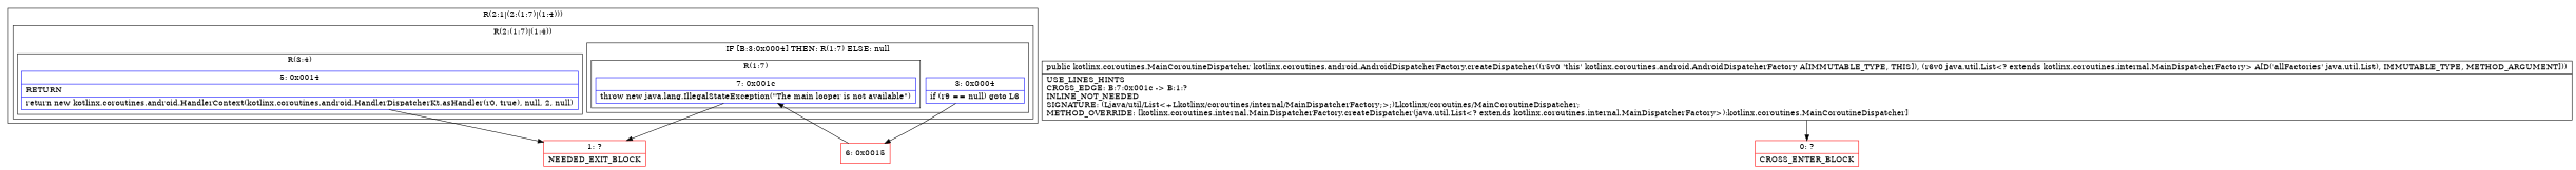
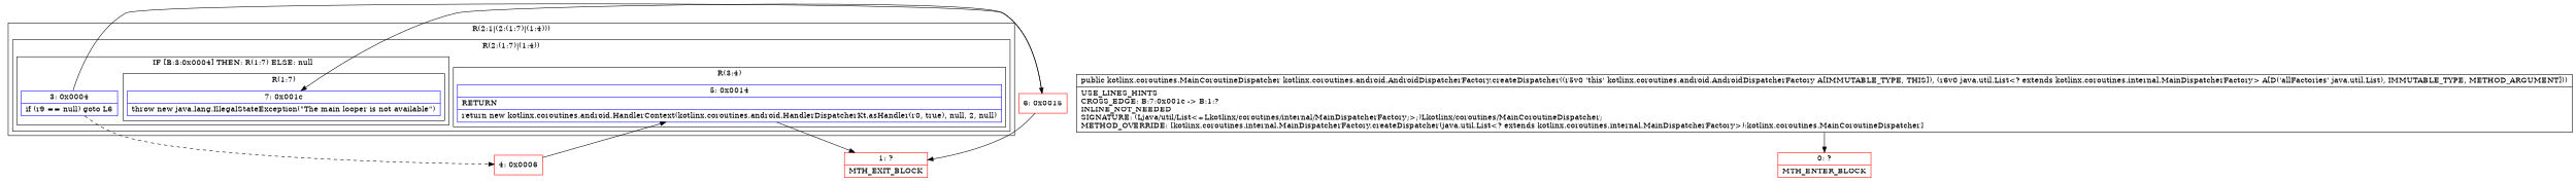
  digraph {
    node [color=red shape=record]
    n1 [color=blue label="{7\:\ 0x001c|throw new java.lang.IllegalStateException(\"The main looper is not available\")\l}"]
    n2 [color=blue label="{3\:\ 0x0004|if (r9 == null) goto L6\l}"]
    n3 [color=blue label="{5\:\ 0x0014|RETURN\l|return new kotlinx.coroutines.android.HandlerContext(kotlinx.coroutines.android.HandlerDispatcherKt.asHandler(r0, true), null, 2, null)\l}"]
-   n4 [label="{1\:\ ?|NEEDED_EXIT_BLOCK\l}"]
+   n4 [label="{1\:\ ?|MTH_EXIT_BLOCK\l}"]
+   n5 [label="{4\:\ 0x0006}"]
    n6 [label="{6\:\ 0x0015}"]
-   n7 [label="{0\:\ ?|CROSS_ENTER_BLOCK\l}"]
+   n7 [label="{0\:\ ?|MTH_ENTER_BLOCK\l}"]
    n8 [label="{public kotlinx.coroutines.MainCoroutineDispatcher kotlinx.coroutines.android.AndroidDispatcherFactory.createDispatcher((r5v0 'this' kotlinx.coroutines.android.AndroidDispatcherFactory A[IMMUTABLE_TYPE, THIS]), (r6v0 java.util.List\<? extends kotlinx.coroutines.internal.MainDispatcherFactory\> A[D('allFactories' java.util.List), IMMUTABLE_TYPE, METHOD_ARGUMENT]))  | USE_LINES_HINTS\lCROSS_EDGE: B:7:0x001c \-\> B:1:?\lINLINE_NOT_NEEDED\lSIGNATURE: (Ljava\/util\/List\<+Lkotlinx\/coroutines\/internal\/MainDispatcherFactory;\>;)Lkotlinx\/coroutines\/MainCoroutineDispatcher;\lMETHOD_OVERRIDE: [kotlinx.coroutines.internal.MainDispatcherFactory.createDispatcher(java.util.List\<? extends kotlinx.coroutines.internal.MainDispatcherFactory\>):kotlinx.coroutines.MainCoroutineDispatcher]\l}" color=""]
    subgraph cluster_1 {
      label="R(2:1|(2:(1:7)|(1:4)))"
      subgraph cluster_2 {
        label="R(2:(1:7)|(1:4))"
        subgraph cluster_3 {
          label="IF [B:3:0x0004] THEN: R(1:7) ELSE: null"
          n2
          subgraph cluster_4 {
            label="R(1:7)"
            n1
          }
        }
        subgraph cluster_5 {
          label="R(3:4)"
          n3
        }
      }
    }
-   n1 -> n4
+   n6 -> n4
+   n2 -> n5 [style=dashed]
    n2 -> n6
    n3 -> n4
+   n5 -> n3
    n6 -> n1
    n8 -> n7
  }
